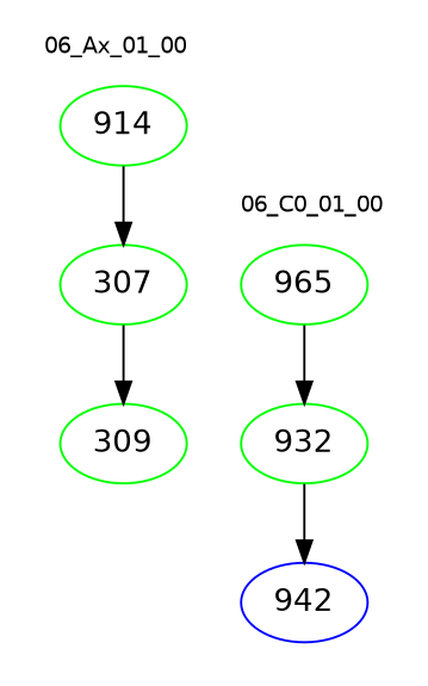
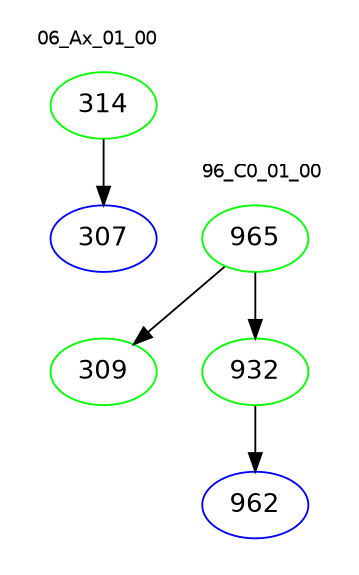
  digraph {
    fontname="DejaVu Sans"
    node [color=green fontname="DejaVu Sans"]
    edge [color=black fontname="DejaVu Sans"]
-   n1 [label=914]
-   n2 [label=307]
+   n1 [label=314]
+   n2 [color=blue label=307]
    n3 [label=309]
    n4 [label=965]
    n5 [label=932]
-   n6 [color=blue label=942]
+   n6 [color=blue label=962]
    subgraph cluster_1 {
      color=white
      fontsize=10
      label="06_Ax_01_00"
      n1
      n2
      n3
    }
    subgraph cluster_2 {
      color=white
      fontsize=10
-     label="06_C0_01_00"
+     label="96_C0_01_00"
      n4
      n5
      n6
    }
    n1 -> n2
-   n2 -> n3
+   n4 -> n3
    n4 -> n5
    n5 -> n6
  }
